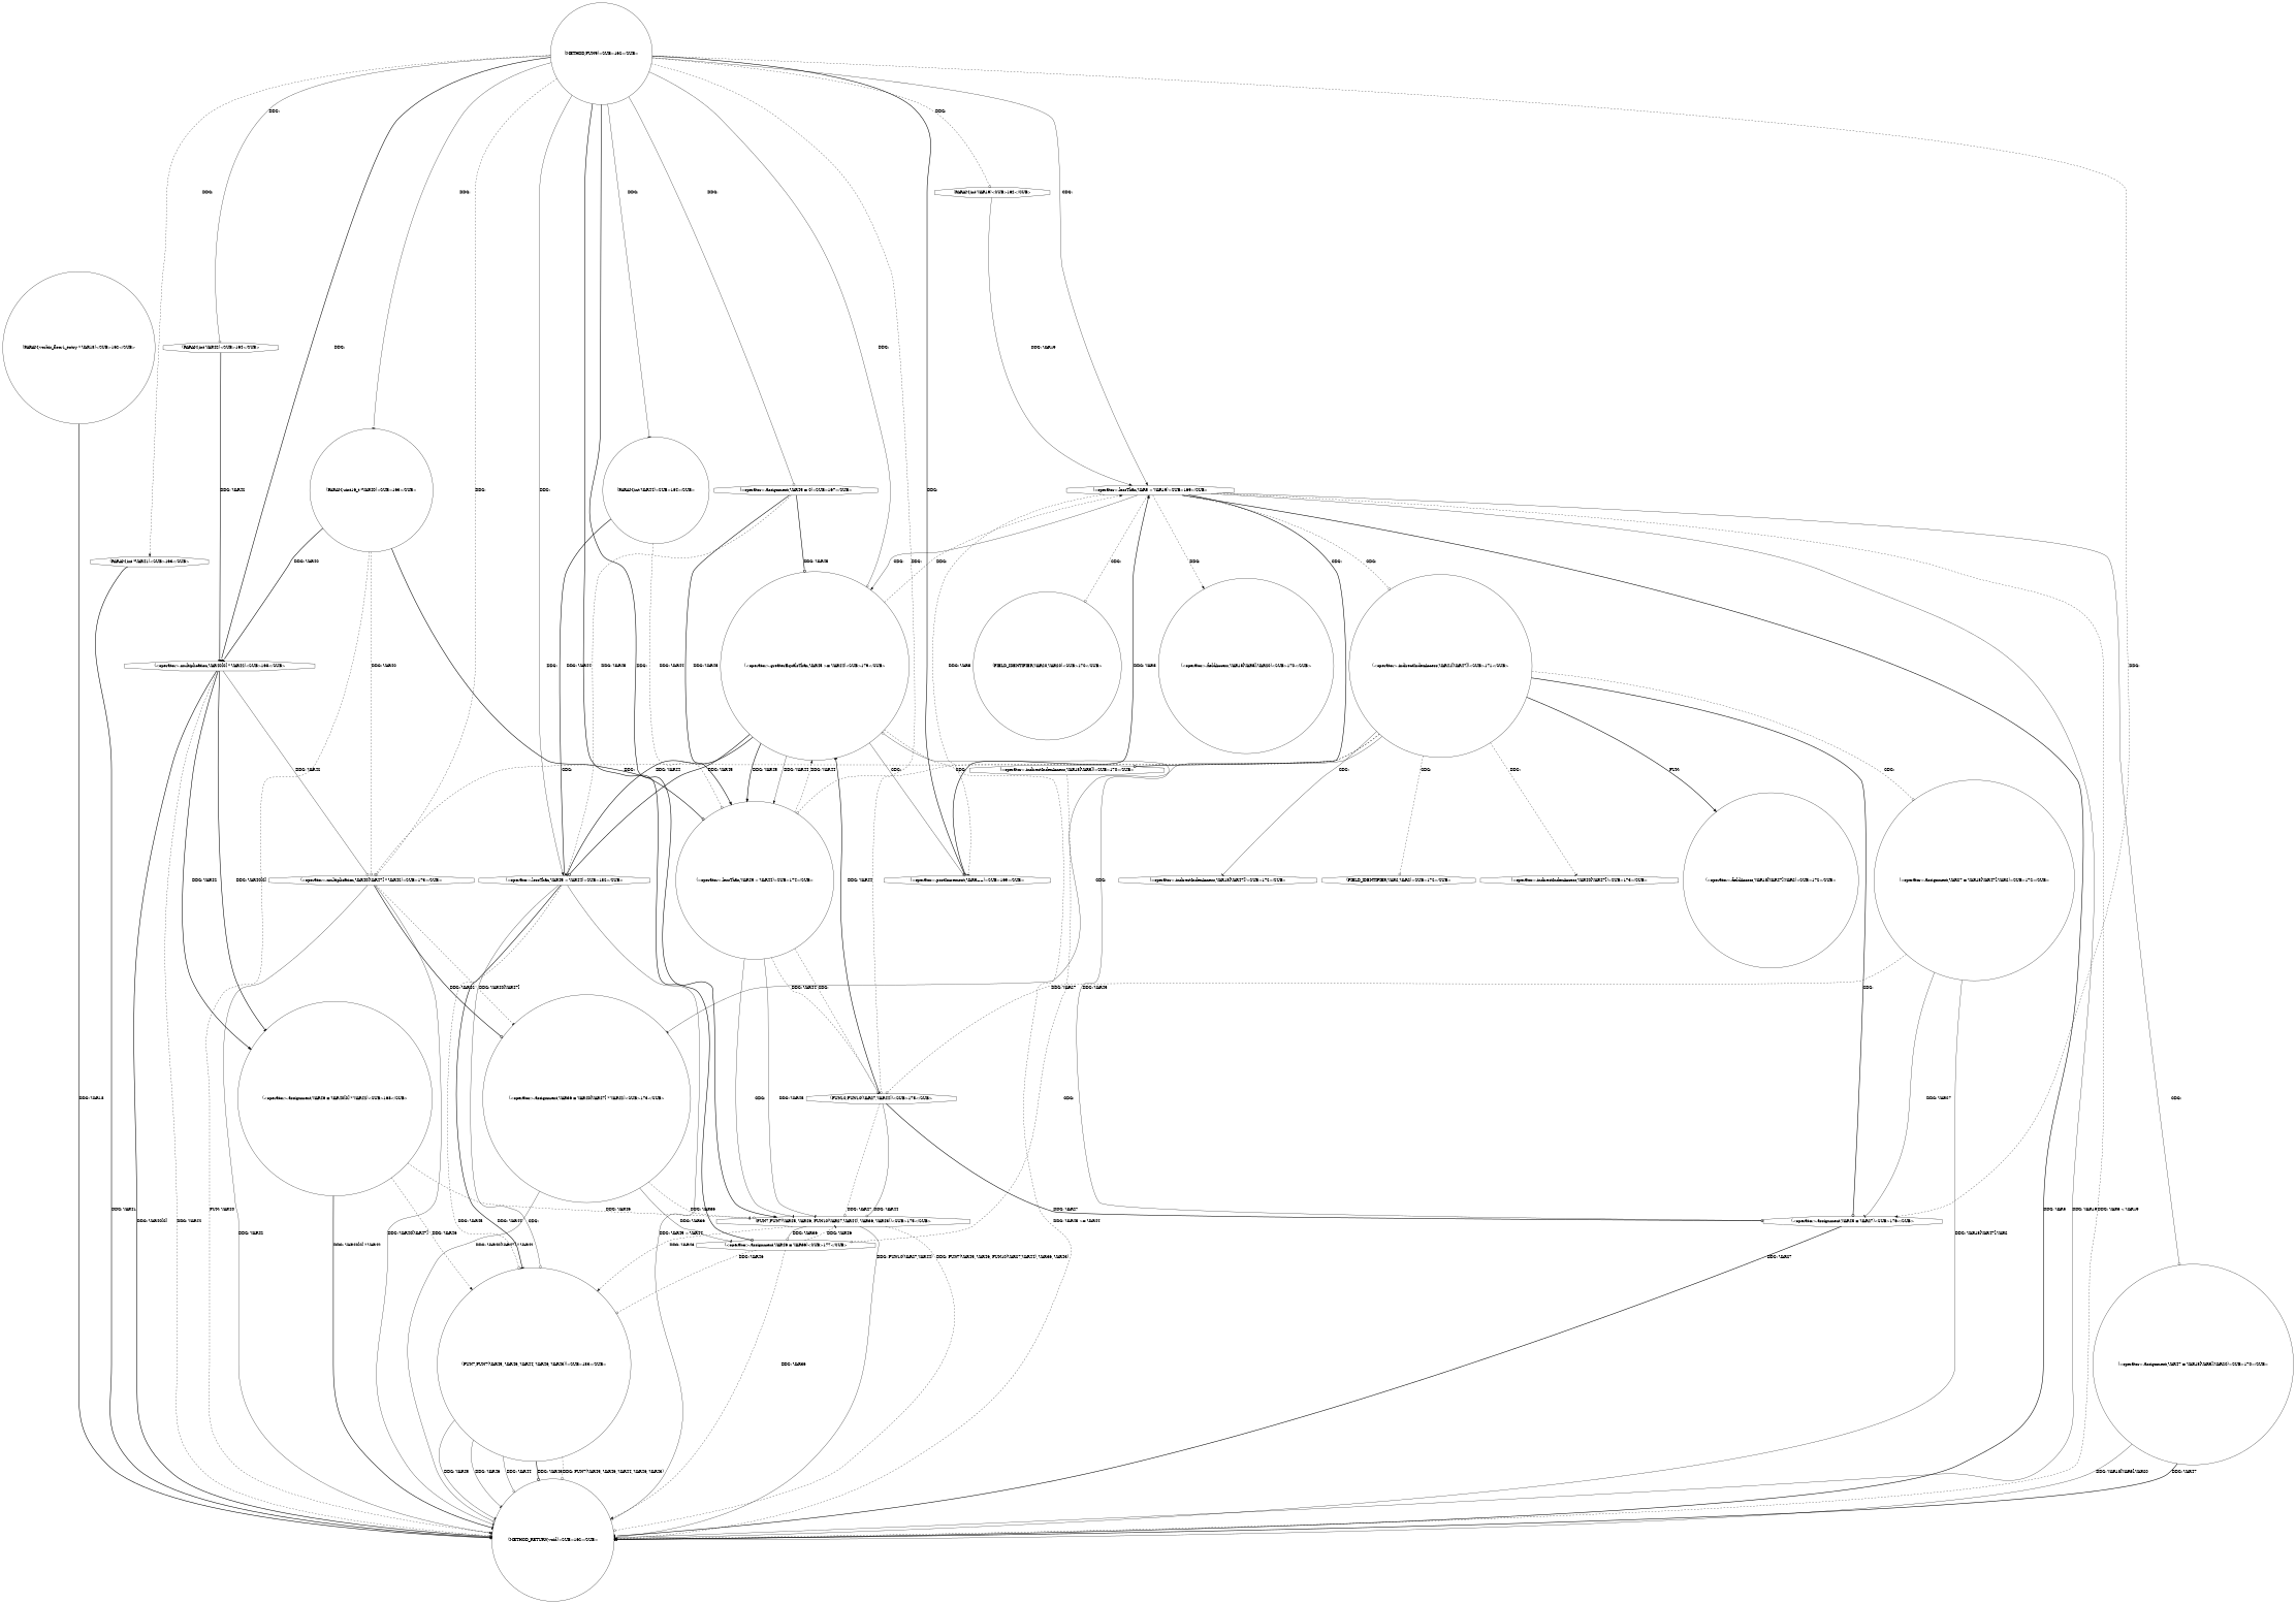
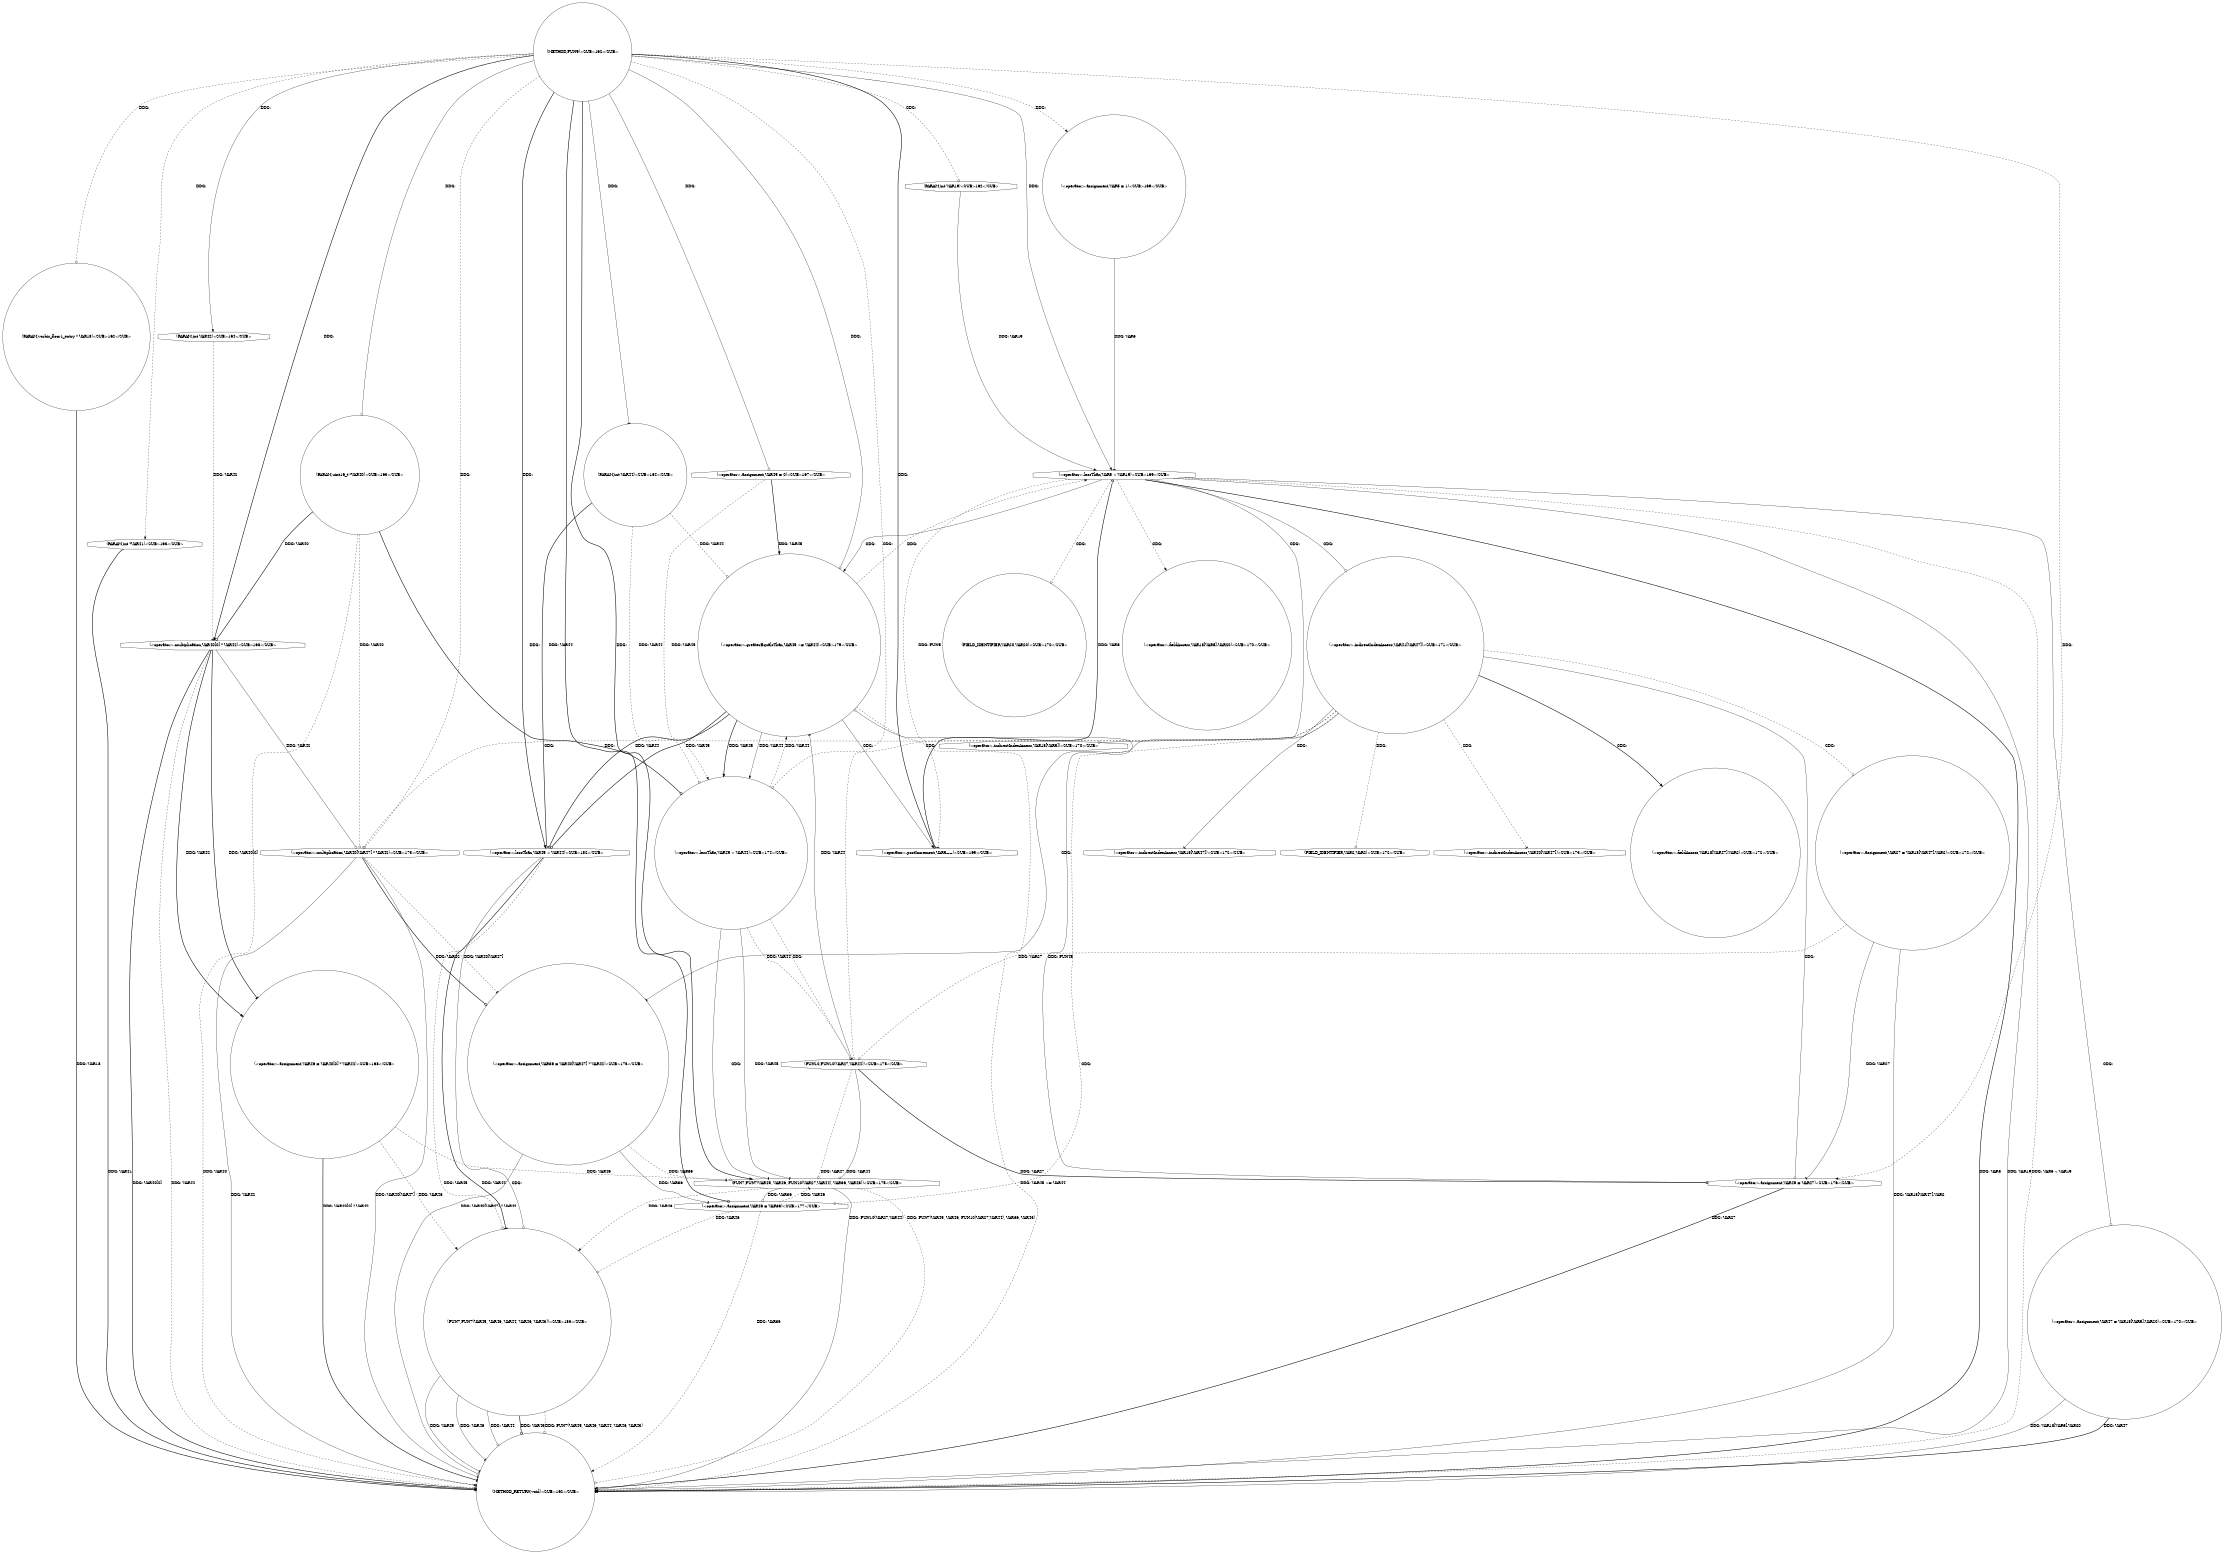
  digraph {
    node [shape=circle]
    edge [arrowhead=odot style=dashed]
    n1 [label="(METHOD,FUN9)<SUB>162</SUB>"]
    n2 [label="(PARAM,vorbis_floor1_entry * VAR18)<SUB>162</SUB>"]
    n3 [label="(PARAM,int VAR19)<SUB>162</SUB>" shape=octagon]
    n4 [label="(PARAM,uint16_t *VAR40)<SUB>163</SUB>"]
    n5 [label="(PARAM,int *VAR41)<SUB>163</SUB>" shape=octagon]
    n6 [label="(PARAM,int VAR42)<SUB>164</SUB>" shape=octagon]
    n7 [label="(PARAM,int VAR44)<SUB>164</SUB>"]
    n8 [label="(&lt;operator&gt;.assignment,VAR45 = 0)<SUB>167</SUB>" shape=octagon]
    n9 [label="(&lt;operator&gt;.lessThan,VAR5 &lt; VAR19)<SUB>169</SUB>" shape=octagon]
    n10 [label="(&lt;operator&gt;.postIncrement,VAR5++)<SUB>169</SUB>" shape=octagon]
    n11 [label="(&lt;operator&gt;.lessThan,VAR45 &lt; VAR44)<SUB>182</SUB>" shape=octagon]
    n12 [label="(&lt;operator&gt;.multiplication,VAR40[0] * VAR42)<SUB>168</SUB>" shape=octagon]
+   n13 [label="(&lt;operator&gt;.assignment,VAR5 = 1)<SUB>169</SUB>"]
    n14 [label="(&lt;operator&gt;.greaterEqualsThan,VAR45 &gt;= VAR44)<SUB>179</SUB>"]
    n15 [label="(&lt;operator&gt;.assignment,VAR45 = VAR27)<SUB>176</SUB>" shape=octagon]
    n16 [label="(&lt;operator&gt;.assignment,VAR46 = VAR36)<SUB>177</SUB>" shape=octagon]
    n17 [label="(&lt;operator&gt;.multiplication,VAR40[VAR47] * VAR42)<SUB>173</SUB>" shape=octagon]
    n18 [label="(FUN7,FUN7(VAR45, VAR46, FUN10(VAR27,VAR44), VAR36, VAR43))<SUB>175</SUB>" shape=octagon]
    n19 [label="(FUN10,FUN10(VAR27,VAR44))<SUB>175</SUB>" shape=octagon]
    n20 [label="(METHOD_RETURN,void)<SUB>162</SUB>"]
    n21 [label="(&lt;operator&gt;.lessThan,VAR45 &lt; VAR44)<SUB>174</SUB>"]
    n22 [label="(&lt;operator&gt;.assignment,VAR47 = VAR18[VAR5].VAR20)<SUB>170</SUB>"]
    n23 [label="(&lt;operator&gt;.fieldAccess,VAR18[VAR5].VAR20)<SUB>170</SUB>"]
    n24 [label="(&lt;operator&gt;.indirectIndexAccess,VAR41[VAR47])<SUB>171</SUB>"]
    n25 [label="(&lt;operator&gt;.indirectIndexAccess,VAR18[VAR5])<SUB>170</SUB>" shape=octagon]
    n26 [label="(FIELD_IDENTIFIER,VAR20,VAR20)<SUB>170</SUB>"]
    n27 [label="(FUN7,FUN7(VAR45, VAR46, VAR44, VAR46, VAR43))<SUB>183</SUB>"]
    n28 [label="(&lt;operator&gt;.assignment,VAR46 = VAR40[0] * VAR42)<SUB>168</SUB>"]
    n29 [label="(&lt;operator&gt;.assignment,VAR36 = VAR40[VAR47] * VAR42)<SUB>173</SUB>"]
    n30 [label="(&lt;operator&gt;.assignment,VAR27 = VAR18[VAR47].VAR2)<SUB>172</SUB>"]
    n31 [label="(&lt;operator&gt;.fieldAccess,VAR18[VAR47].VAR2)<SUB>172</SUB>"]
    n32 [label="(&lt;operator&gt;.indirectIndexAccess,VAR18[VAR47])<SUB>172</SUB>" shape=octagon]
    n33 [label="(FIELD_IDENTIFIER,VAR2,VAR2)<SUB>172</SUB>" shape=octagon]
    n34 [label="(&lt;operator&gt;.indirectIndexAccess,VAR40[VAR47])<SUB>173</SUB>" shape=octagon]
-   n1 -> n3 [label="DDG: "]
-   n1 -> n4 [arrowhead=tee label="DDG: " style=solid]
+   n1 -> n2 [label="DDG: "]
+   n1 -> n3 [label="CDG: "]
+   n1 -> n4 [label="DDG: " style=solid]
    n1 -> n5 [arrowhead=normal label="DDG: "]
-   n1 -> n6 [label="DDG: " style=solid]
+   n1 -> n6 [arrowhead=normal label="DDG: " style=solid]
    n1 -> n7 [arrowhead=tee label="DDG: " style=solid]
    n1 -> n8 [label="DDG: " style=solid]
-   n1 -> n9 [arrowhead=normal label="CDG: " style=solid]
+   n1 -> n9 [arrowhead=normal label="DDG: " style=solid]
    n1 -> n10 [label="DDG: " style=bold]
-   n1 -> n11 [arrowhead=normal label="DDG: " style=solid]
-   n1 -> n12 [arrowhead=tee label="DDG: " style=bold]
+   n1 -> n11 [arrowhead=normal label="DDG: " style=bold]
+   n1 -> n12 [arrowhead=normal label="DDG: " style=bold]
+   n1 -> n13 [arrowhead=normal label="DDG: "]
    n1 -> n14 [label="DDG: " style=solid]
    n1 -> n15 [arrowhead=normal label="DDG: "]
    n1 -> n16 [label="DDG: " style=bold]
    n1 -> n17 [label="DDG: "]
    n1 -> n18 [arrowhead=normal label="DDG: " style=bold]
-   n1 -> n19 [label="DDG: "]
+   n1 -> n19 [label="CDG: "]
    n2 -> n20 [label="DDG: VAR18" style=bold]
    n3 -> n9 [arrowhead=normal label="DDG: VAR19" style=solid]
-   n4 -> n12 [arrowhead=tee label="DDG: VAR40" style=bold]
+   n4 -> n12 [label="DDG: VAR40" style=bold]
    n4 -> n17 [label="DDG: VAR40"]
-   n4 -> n20 [arrowhead=normal label="FUN: VAR40"]
+   n4 -> n20 [arrowhead=normal label="DDG: VAR40"]
    n4 -> n21 [label="DDG: " style=bold]
    n5 -> n20 [arrowhead=tee label="DDG: VAR41" style=bold]
-   n6 -> n12 [arrowhead=tee label="DDG: VAR42" style=bold]
+   n6 -> n12 [arrowhead=tee label="DDG: VAR42"]
    n7 -> n11 [label="DDG: VAR44" style=bold]
+   n7 -> n14 [label="DDG: VAR44"]
    n7 -> n21 [label="DDG: VAR44"]
-   n8 -> n11 [arrowhead=tee label="DDG: VAR45"]
-   n8 -> n14 [label="DDG: VAR45" style=bold]
-   n8 -> n21 [arrowhead=normal label="DDG: VAR45" style=bold]
-   n9 -> n10 [arrowhead=tee label="DDG: VAR5"]
+   n8 -> n14 [arrowhead=normal label="DDG: VAR45" style=bold]
+   n8 -> n21 [arrowhead=normal label="DDG: VAR45"]
+   n9 -> n10 [arrowhead=tee label="DDG: FUN5"]
    n9 -> n14 [arrowhead=normal label="CDG: " style=solid]
    n9 -> n20 [arrowhead=tee label="DDG: VAR5" style=bold]
    n9 -> n20 [arrowhead=tee label="DDG: VAR19" style=solid]
    n9 -> n20 [arrowhead=normal label="DDG: VAR5 &lt; VAR19"]
    n9 -> n22 [label="CDG: " style=solid]
-   n9 -> n23 [arrowhead=normal label="DDG: "]
-   n9 -> n24 [label="CDG: "]
-   n9 -> n25 [label="CDG: " style=bold]
+   n9 -> n23 [arrowhead=normal label="CDG: "]
+   n9 -> n24 [label="CDG: " style=solid]
+   n9 -> n25 [label="CDG: " style=solid]
    n9 -> n26 [label="CDG: "]
-   n10 -> n9 [arrowhead=normal label="DDG: VAR5" style=bold]
-   n11 -> n20 [label="DDG: VAR45 &lt; VAR44" style=solid]
+   n10 -> n9 [label="DDG: VAR5" style=bold]
    n11 -> n27 [label="DDG: VAR45"]
    n11 -> n27 [arrowhead=tee label="DDG: VAR44" style=bold]
    n11 -> n27 [label="CDG: " style=solid]
    n12 -> n17 [label="DDG: VAR42" style=solid]
    n12 -> n20 [label="DDG: VAR40[0]" style=bold]
    n12 -> n20 [label="DDG: VAR42"]
    n12 -> n28 [arrowhead=tee label="DDG: VAR40[0]" style=bold]
    n12 -> n28 [arrowhead=normal label="DDG: VAR42" style=bold]
+   n13 -> n9 [arrowhead=tee label="DDG: VAR5" style=solid]
    n14 -> n9 [arrowhead=normal label="DDG: "]
-   n14 -> n10 [label="CDG: " style=solid]
+   n14 -> n10 [arrowhead=normal label="CDG: " style=solid]
    n14 -> n11 [label="DDG: VAR45" style=bold]
    n14 -> n11 [label="DDG: VAR44" style=bold]
    n14 -> n20 [arrowhead=normal label="DDG: VAR45 &gt;= VAR44"]
    n14 -> n21 [arrowhead=normal label="DDG: VAR45" style=bold]
    n14 -> n21 [arrowhead=normal label="DDG: VAR44" style=solid]
-   n15 -> n14 [label="DDG: VAR45" style=solid]
-   n15 -> n20 [arrowhead=tee label="DDG: VAR27" style=bold]
+   n15 -> n14 [label="DDG: FUN45" style=solid]
+   n15 -> n20 [arrowhead=normal label="DDG: VAR27" style=bold]
    n16 -> n18 [arrowhead=tee label="DDG: VAR46"]
    n16 -> n20 [arrowhead=normal label="DDG: VAR36"]
    n16 -> n27 [label="DDG: VAR46"]
    n17 -> n20 [arrowhead=tee label="DDG: VAR40[VAR47]" style=solid]
    n17 -> n20 [arrowhead=tee label="DDG: VAR42" style=solid]
    n17 -> n29 [arrowhead=tee label="DDG: VAR40[VAR47]"]
    n17 -> n29 [label="DDG: VAR42" style=bold]
    n18 -> n16 [label="DDG: VAR36" style=solid]
    n18 -> n20 [arrowhead=tee label="DDG: FUN10(VAR27,VAR44)" style=solid]
    n18 -> n20 [label="DDG: FUN7(VAR45, VAR46, FUN10(VAR27,VAR44), VAR36, VAR43)"]
    n18 -> n27 [arrowhead=normal label="DDG: VAR43"]
-   n19 -> n14 [arrowhead=tee label="DDG: VAR44" style=bold]
+   n19 -> n14 [arrowhead=tee label="DDG: VAR44" style=solid]
    n19 -> n15 [label="DDG: VAR27" style=bold]
    n19 -> n18 [label="DDG: VAR27"]
    n19 -> n18 [label="DDG: VAR44" style=solid]
    n21 -> n14 [arrowhead=normal label="DDG: VAR44"]
    n21 -> n18 [arrowhead=tee label="DDG: VAR45" style=solid]
    n21 -> n18 [arrowhead=tee label="CDG: " style=solid]
    n21 -> n19 [arrowhead=tee label="DDG: VAR44"]
    n21 -> n19 [label="CDG: "]
    n22 -> n20 [arrowhead=normal label="DDG: VAR47" style=bold]
    n22 -> n20 [arrowhead=normal label="DDG: VAR18[VAR5].VAR20" style=solid]
-   n24 -> n15 [label="CDG: " style=bold]
-   n25 -> n16 [label="CDG: "]
+   n24 -> n15 [label="CDG: " style=solid]
+   n24 -> n16 [label="CDG: "]
    n24 -> n17 [label="CDG: "]
    n24 -> n21 [label="CDG: "]
    n24 -> n29 [arrowhead=tee label="CDG: " style=solid]
    n24 -> n30 [label="CDG: "]
-   n24 -> n31 [arrowhead=normal label="FUN: " style=bold]
+   n24 -> n31 [arrowhead=normal label="CDG: " style=bold]
    n24 -> n32 [arrowhead=tee label="CDG: " style=solid]
-   n24 -> n33 [label="CDG: "]
-   n24 -> n34 [arrowhead=tee label="DDG: "]
+   n24 -> n33 [label="DDG: "]
+   n24 -> n34 [arrowhead=tee label="CDG: "]
    n27 -> n20 [arrowhead=tee label="DDG: VAR45" style=solid]
    n27 -> n20 [arrowhead=tee label="DDG: VAR46" style=solid]
    n27 -> n20 [label="DDG: VAR44" style=solid]
    n27 -> n20 [label="DDG: VAR43" style=bold]
    n27 -> n20 [label="DDG: FUN7(VAR45, VAR46, VAR44, VAR46, VAR43)"]
    n28 -> n18 [label="DDG: VAR46"]
    n28 -> n20 [arrowhead=tee label="DDG: VAR40[0] * VAR42" style=bold]
    n28 -> n27 [arrowhead=normal label="DDG: VAR46"]
    n29 -> n16 [arrowhead=tee label="DDG: VAR36" style=solid]
    n29 -> n18 [arrowhead=tee label="DDG: VAR36"]
    n29 -> n20 [label="DDG: VAR40[VAR47] * VAR42" style=solid]
    n30 -> n15 [arrowhead=tee label="DDG: VAR27" style=solid]
    n30 -> n19 [label="DDG: VAR27"]
    n30 -> n20 [arrowhead=normal label="DDG: VAR18[VAR47].VAR2" style=solid]
  }
